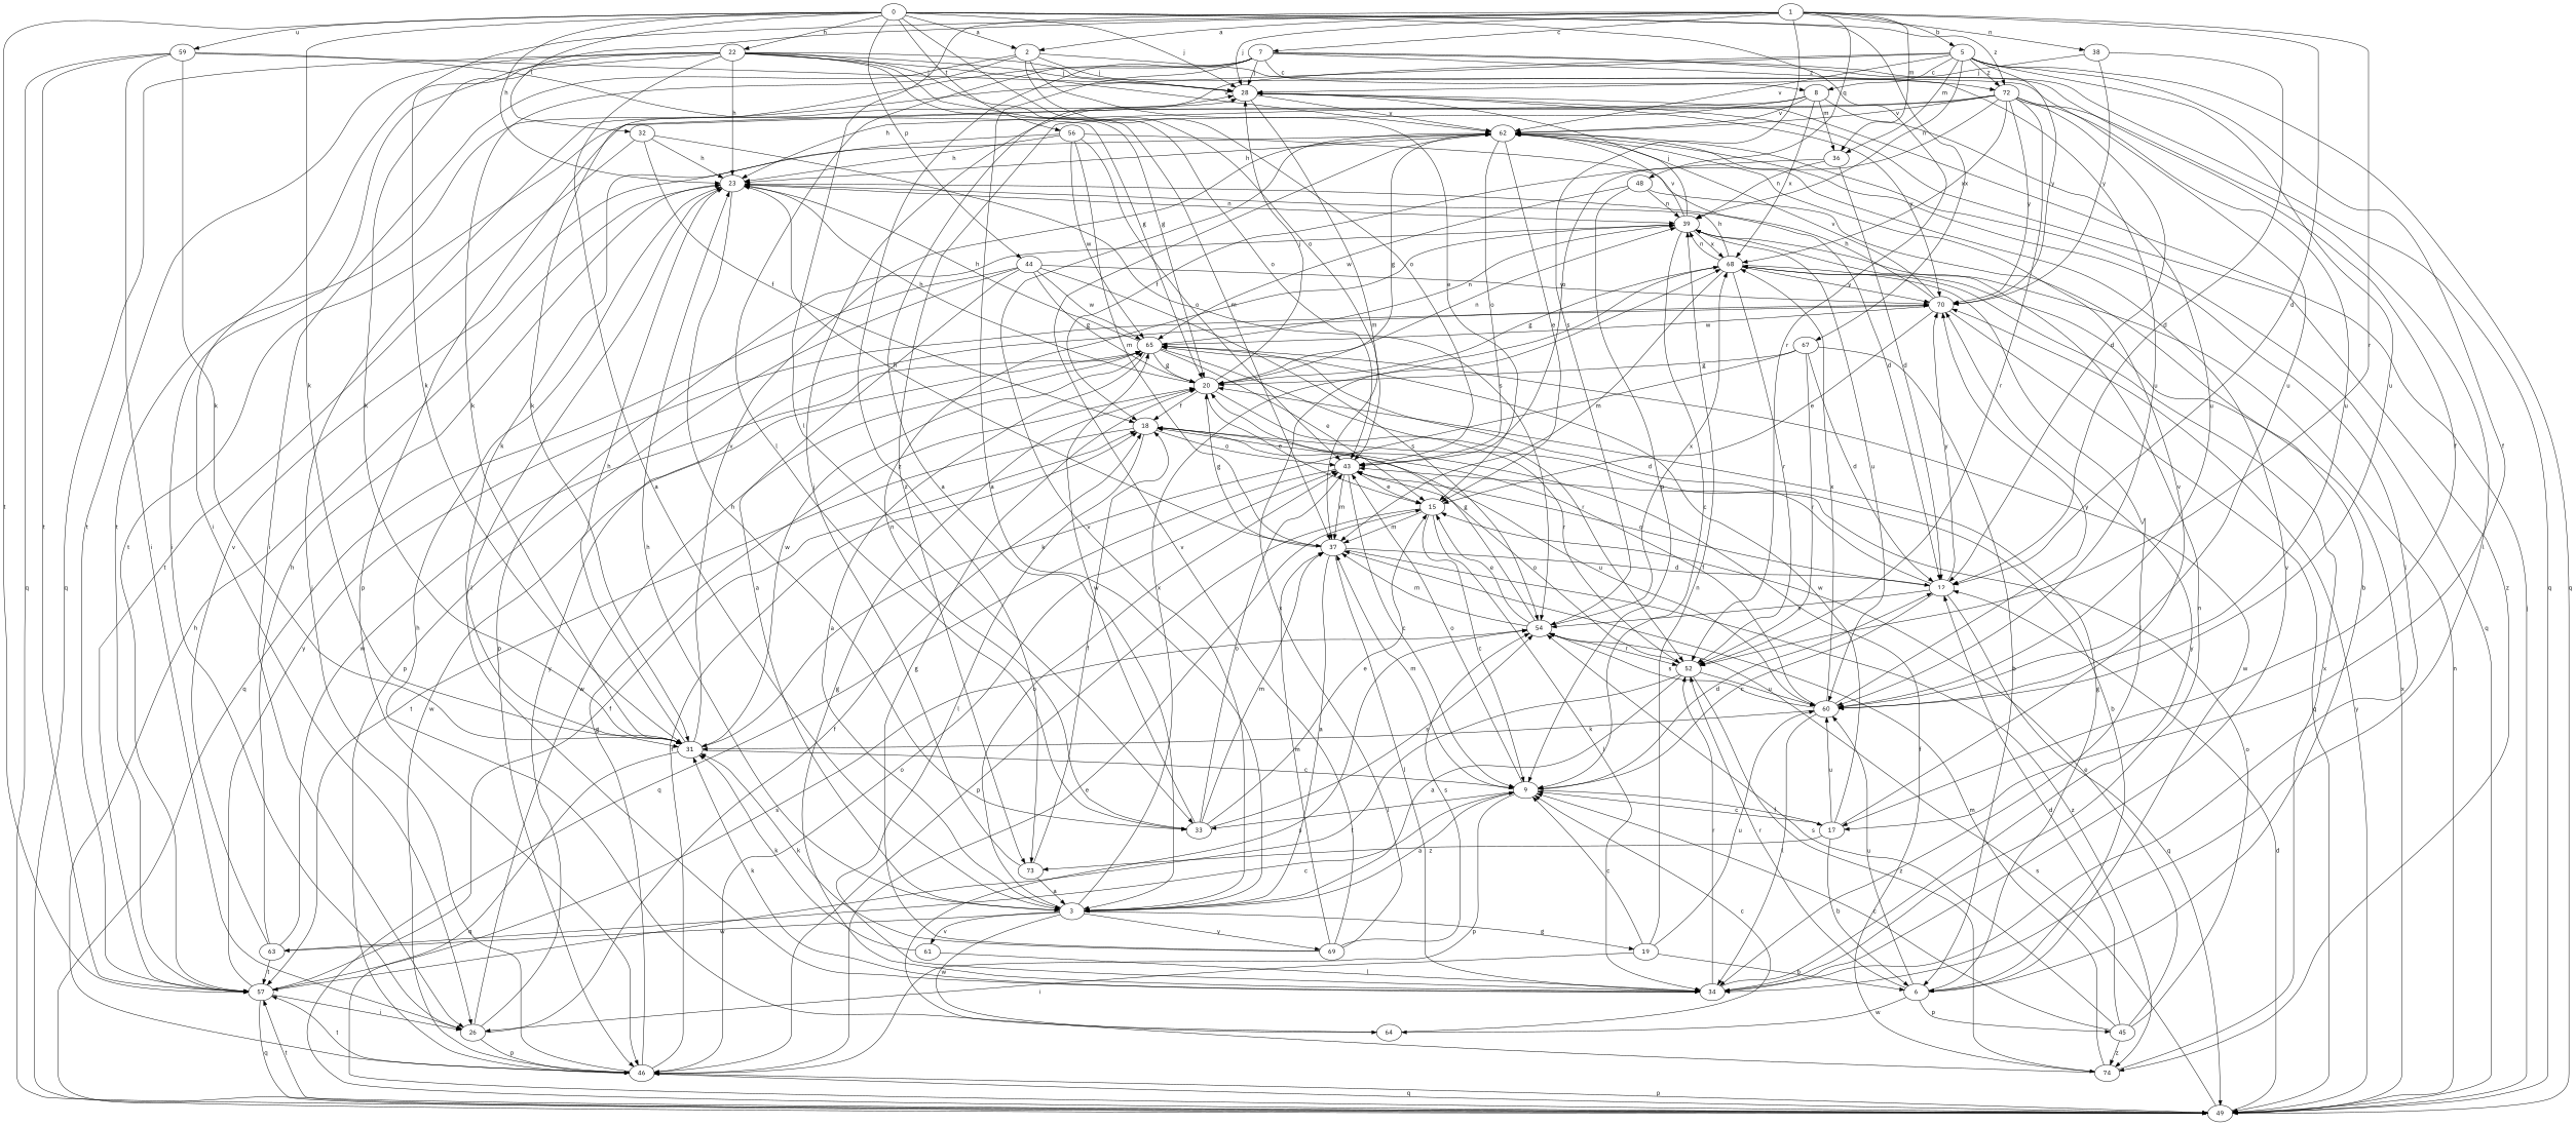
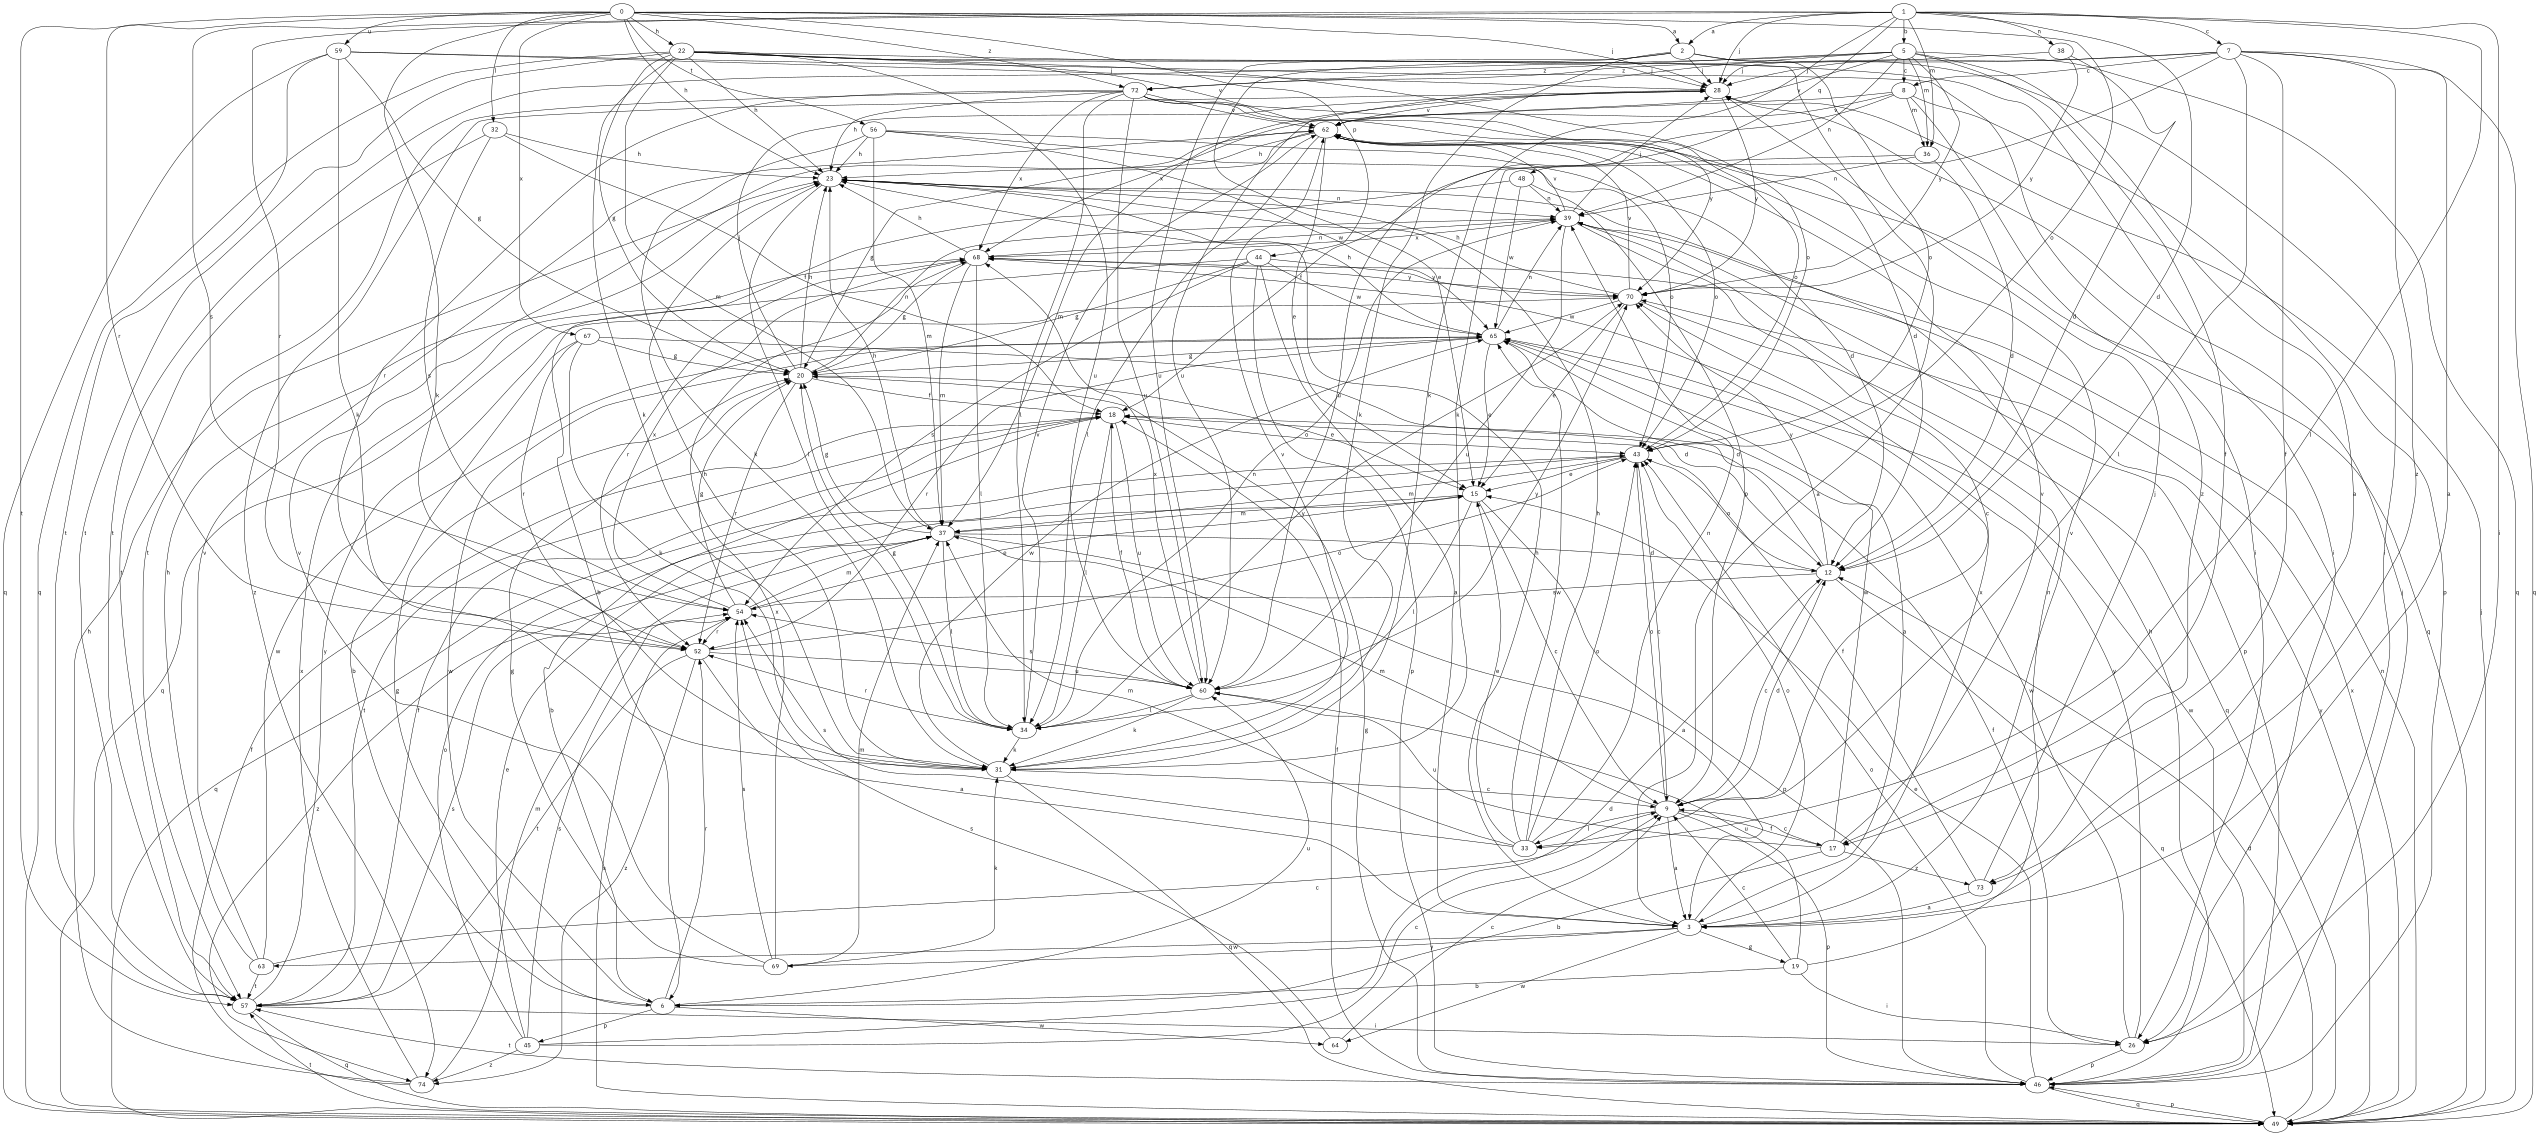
  strict digraph {
    fontname="IBM Plex Sans"
    node [fontname="IBM Plex Sans"]
    edge [fontname="IBM Plex Sans"]
    0
    2
    22
    23
    28
    31
    32
    43
    44
    52
    56
    57
    59
    67
    72
    26
    15
    60
    3
    62
    49
    20
    37
    39
    34
    70
    74
    65
    9
    54
    18
    46
    12
    6
    68
    1
    5
    7
    33
    36
    38
    48
    8
    17
    73
    19
-   61
    63
    64
    69
    45
    0 -> 2 [label=a]
    0 -> 22 [label=h]
    0 -> 23 [label=h]
    0 -> 28 [label=j]
    0 -> 31 [label=k]
    0 -> 32 [label=l]
    0 -> 43 [label=o]
    0 -> 44 [label=p]
    0 -> 52 [label=r]
    0 -> 56 [label=t]
    0 -> 57 [label=t]
    0 -> 59 [label=u]
    0 -> 67 [label=x]
    0 -> 72 [label=z]
    2 -> 28 [label=j]
    2 -> 31 [label=k]
    2 -> 43 [label=o]
    2 -> 26 [label=i]
    2 -> 15 [label=e]
    2 -> 60 [label=u]
    22 -> 23 [label=h]
    22 -> 28 [label=j]
    22 -> 31 [label=k]
    22 -> 43 [label=o]
    22 -> 57 [label=t]
    22 -> 26 [label=i]
    22 -> 60 [label=u]
    22 -> 3 [label=a]
    22 -> 62 [label=v]
    22 -> 49 [label=q]
    22 -> 20 [label=g]
    22 -> 37 [label=m]
    23 -> 39 [label=n]
    23 -> 34 [label=l]
    28 -> 62 [label=v]
    28 -> 37 [label=m]
    28 -> 70 [label=y]
    28 -> 74 [label=z]
    31 -> 23 [label=h]
    31 -> 62 [label=v]
    31 -> 49 [label=q]
    31 -> 65 [label=w]
    31 -> 9 [label=c]
    32 -> 23 [label=h]
    32 -> 57 [label=t]
    32 -> 54 [label=s]
    32 -> 18 [label=f]
    43 -> 15 [label=e]
    43 -> 49 [label=q]
    43 -> 37 [label=m]
    43 -> 9 [label=c]
    44 -> 3 [label=a]
    44 -> 49 [label=q]
    44 -> 20 [label=g]
    44 -> 70 [label=y]
    44 -> 65 [label=w]
    44 -> 54 [label=s]
    44 -> 46 [label=p]
    52 -> 43 [label=o]
    52 -> 57 [label=t]
    52 -> 60 [label=u]
    52 -> 3 [label=a]
    52 -> 74 [label=z]
    56 -> 23 [label=h]
    56 -> 31 [label=k]
    56 -> 43 [label=o]
    56 -> 37 [label=m]
    56 -> 65 [label=w]
    56 -> 12 [label=d]
    57 -> 26 [label=i]
    57 -> 49 [label=q]
    57 -> 70 [label=y]
    57 -> 54 [label=s]
    57 -> 18 [label=f]
    59 -> 28 [label=j]
    59 -> 31 [label=k]
    59 -> 57 [label=t]
    59 -> 26 [label=i]
    59 -> 49 [label=q]
    59 -> 20 [label=g]
    67 -> 31 [label=k]
    67 -> 52 [label=r]
    67 -> 20 [label=g]
    67 -> 12 [label=d]
    67 -> 6 [label=b]
    72 -> 23 [label=h]
    72 -> 43 [label=o]
    72 -> 52 [label=r]
    72 -> 57 [label=t]
    72 -> 60 [label=u]
    72 -> 62 [label=v]
    72 -> 34 [label=l]
    72 -> 70 [label=y]
    72 -> 12 [label=d]
    72 -> 68 [label=x]
    26 -> 70 [label=y]
    26 -> 65 [label=w]
    26 -> 18 [label=f]
    26 -> 46 [label=p]
    15 -> 37 [label=m]
    15 -> 34 [label=l]
    15 -> 9 [label=c]
    15 -> 46 [label=p]
    60 -> 31 [label=k]
    60 -> 34 [label=l]
    60 -> 70 [label=y]
    60 -> 54 [label=s]
    60 -> 18 [label=f]
    60 -> 68 [label=x]
    3 -> 23 [label=h]
    3 -> 43 [label=o]
    3 -> 62 [label=v]
    3 -> 68 [label=x]
    3 -> 19 [label=g]
-   3 -> 61 [label=v]
    3 -> 63 [label=w]
    3 -> 64 [label=w]
    3 -> 69 [label=y]
    62 -> 23 [label=h]
    62 -> 43 [label=o]
    62 -> 15 [label=e]
    62 -> 49 [label=q]
    62 -> 20 [label=g]
    62 -> 34 [label=l]
    49 -> 28 [label=j]
    49 -> 57 [label=t]
    49 -> 39 [label=n]
    49 -> 70 [label=y]
    49 -> 54 [label=s]
    49 -> 46 [label=p]
    49 -> 12 [label=d]
    49 -> 68 [label=x]
    20 -> 23 [label=h]
    20 -> 28 [label=j]
    20 -> 52 [label=r]
    20 -> 15 [label=e]
    20 -> 39 [label=n]
    20 -> 18 [label=f]
    37 -> 23 [label=h]
    37 -> 3 [label=a]
    37 -> 20 [label=g]
    37 -> 34 [label=l]
    37 -> 74 [label=z]
    37 -> 12 [label=d]
    39 -> 28 [label=j]
    39 -> 60 [label=u]
    39 -> 62 [label=v]
    39 -> 9 [label=c]
    39 -> 46 [label=p]
    39 -> 68 [label=x]
    34 -> 31 [label=k]
    34 -> 52 [label=r]
    34 -> 62 [label=v]
    34 -> 20 [label=g]
    34 -> 39 [label=n]
    34 -> 70 [label=y]
    70 -> 23 [label=h]
    70 -> 15 [label=e]
    70 -> 62 [label=v]
    70 -> 49 [label=q]
    70 -> 65 [label=w]
    74 -> 23 [label=h]
    74 -> 37 [label=m]
    74 -> 18 [label=f]
    74 -> 68 [label=x]
    65 -> 23 [label=h]
    65 -> 52 [label=r]
    65 -> 15 [label=e]
    65 -> 3 [label=a]
    65 -> 20 [label=g]
    65 -> 39 [label=n]
    9 -> 43 [label=o]
    9 -> 3 [label=a]
    9 -> 37 [label=m]
    9 -> 46 [label=p]
    9 -> 12 [label=d]
    9 -> 33 [label=l]
    9 -> 17 [label=f]
    54 -> 52 [label=r]
    54 -> 15 [label=e]
    54 -> 20 [label=g]
    54 -> 37 [label=m]
    54 -> 68 [label=x]
    18 -> 43 [label=o]
    18 -> 57 [label=t]
    18 -> 60 [label=u]
    18 -> 34 [label=l]
    18 -> 6 [label=b]
    46 -> 23 [label=h]
    46 -> 28 [label=j]
    46 -> 43 [label=o]
    46 -> 57 [label=t]
    46 -> 15 [label=e]
    46 -> 49 [label=q]
    46 -> 20 [label=g]
    46 -> 65 [label=w]
    46 -> 18 [label=f]
    12 -> 43 [label=o]
    12 -> 49 [label=q]
    12 -> 70 [label=y]
    12 -> 65 [label=d]
    12 -> 9 [label=c]
    12 -> 54 [label=s]
    6 -> 52 [label=r]
    6 -> 60 [label=u]
    6 -> 20 [label=g]
    6 -> 65 [label=w]
    6 -> 64 [label=w]
    6 -> 45 [label=p]
    68 -> 23 [label=h]
    68 -> 52 [label=r]
    68 -> 20 [label=g]
    68 -> 37 [label=m]
    68 -> 39 [label=n]
    68 -> 34 [label=l]
    68 -> 70 [label=y]
    1 -> 2 [label=a]
    1 -> 28 [label=j]
    1 -> 31 [label=k]
    1 -> 52 [label=r]
    1 -> 26 [label=i]
    1 -> 54 [label=s]
    1 -> 12 [label=d]
    1 -> 5 [label=b]
    1 -> 7 [label=c]
    1 -> 33 [label=l]
    1 -> 36 [label=m]
    1 -> 38 [label=n]
    1 -> 48 [label=q]
    5 -> 57 [label=t]
    5 -> 72 [label=z]
    5 -> 60 [label=u]
    5 -> 3 [label=a]
    5 -> 62 [label=v]
    5 -> 49 [label=q]
    5 -> 39 [label=n]
    5 -> 70 [label=y]
    5 -> 36 [label=m]
    5 -> 8 [label=c]
    5 -> 17 [label=f]
    7 -> 28 [label=j]
    7 -> 31 [label=k]
    7 -> 72 [label=z]
    7 -> 3 [label=a]
    7 -> 49 [label=q]
    7 -> 33 [label=l]
    7 -> 8 [label=c]
    7 -> 17 [label=f]
    7 -> 73 [label=z]
-   23 -> 33 [label=h]
+   33 -> 23 [label=h]
    33 -> 43 [label=o]
    33 -> 15 [label=e]
    33 -> 37 [label=m]
    33 -> 39 [label=n]
    33 -> 65 [label=w]
    33 -> 54 [label=s]
    36 -> 39 [label=n]
    36 -> 18 [label=f]
    36 -> 12 [label=d]
    38 -> 28 [label=j]
    38 -> 70 [label=y]
    38 -> 12 [label=d]
    48 -> 39 [label=n]
    48 -> 65 [label=w]
    48 -> 9 [label=p]
    48 -> 6 [label=b]
    8 -> 60 [label=u]
    8 -> 62 [label=v]
    8 -> 46 [label=p]
    8 -> 68 [label=x]
    8 -> 36 [label=m]
    8 -> 73 [label=z]
    17 -> 60 [label=u]
    17 -> 62 [label=v]
    17 -> 65 [label=w]
    17 -> 9 [label=c]
    17 -> 6 [label=b]
    17 -> 73 [label=z]
    73 -> 28 [label=j]
    73 -> 3 [label=a]
    73 -> 18 [label=f]
    19 -> 26 [label=i]
    19 -> 60 [label=u]
    19 -> 39 [label=n]
    19 -> 9 [label=c]
    19 -> 6 [label=b]
-   61 -> 31 [label=k]
-   61 -> 34 [label=l]
    63 -> 23 [label=h]
    63 -> 57 [label=t]
    63 -> 62 [label=v]
    63 -> 65 [label=w]
    63 -> 9 [label=c]
    64 -> 9 [label=c]
    64 -> 54 [label=s]
    69 -> 31 [label=k]
    69 -> 62 [label=v]
    69 -> 20 [label=g]
    69 -> 37 [label=m]
    69 -> 54 [label=s]
    69 -> 68 [label=x]
    45 -> 43 [label=o]
    45 -> 15 [label=e]
    45 -> 74 [label=z]
    45 -> 9 [label=c]
    45 -> 54 [label=s]
    45 -> 12 [label=d]
  }
